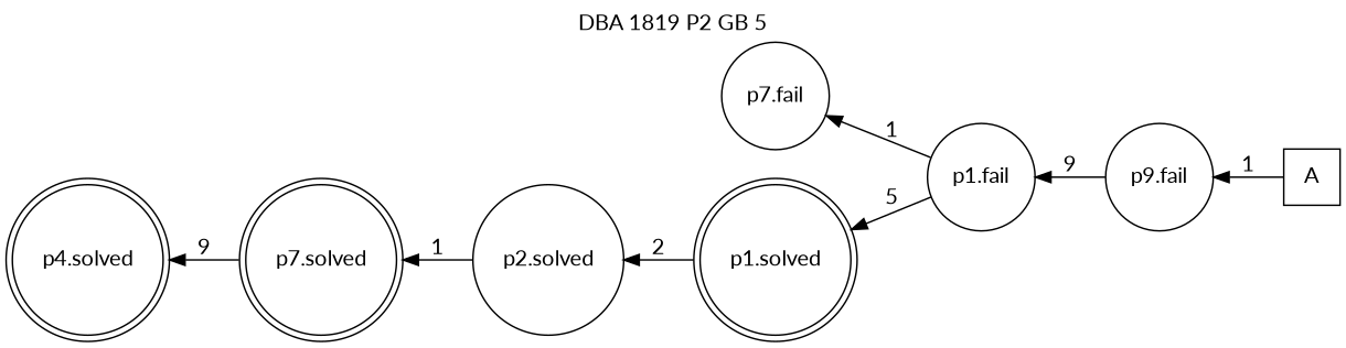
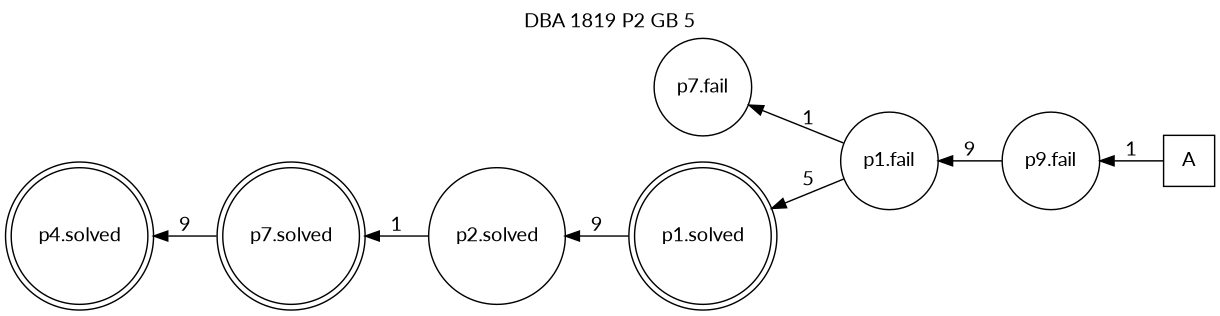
  digraph {
    fontname=Lato
    label=" DBA 1819 P2 GB 5 "
    labelloc=tl
    rankdir=RL
    node [fontname=Lato shape=circle]
    edge [fontname=Lato]
    n1 [label=A shape=square]
    n2 [label="p9.fail"]
    n3 [label="p1.fail"]
    n4 [label="p7.fail"]
    n5 [label="p1.solved" shape=doublecircle]
    n6 [label="p2.solved"]
    n7 [label="p7.solved" shape=doublecircle]
    n8 [label="p4.solved" shape=doublecircle]
    n1 -> n2 [label=1]
    n2 -> n3 [label=9]
    n3 -> n4 [label=1]
    n3 -> n5 [label=5]
-   n5 -> n6 [label=2]
+   n5 -> n6 [label=9]
    n6 -> n7 [label=1]
    n7 -> n8 [label=9]
  }
